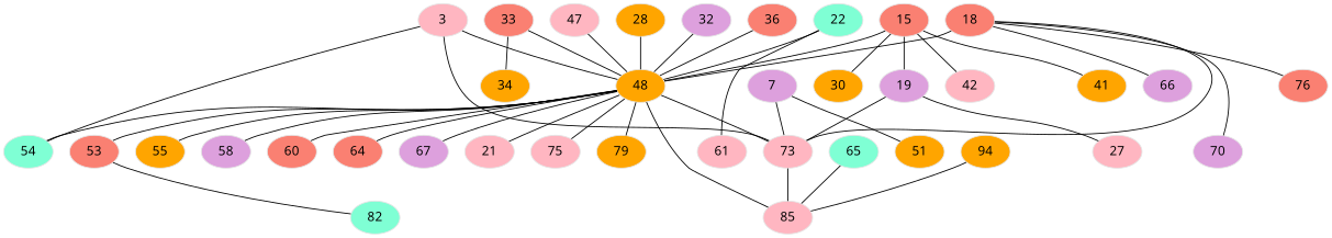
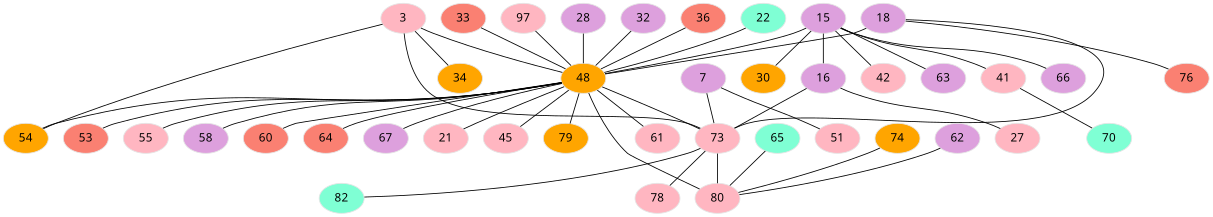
  graph {
    fontname="Noto Sans"
    node [color=gray90 fillcolor=lightpink fontname="Noto Sans" style=filled]
    edge [fontname="Noto Sans"]
    3 [super="+2"]
    34 [fillcolor=orange]
    48 [fillcolor=orange super="+4+23+26+29+31+44+20"]
    73 [super="+72"]
-   54 [fillcolor=aquamarine]
+   54 [fillcolor=orange]
    53 [fillcolor=salmon]
-   55 [fillcolor=orange super="+50"]
+   55 [super="+50"]
    58 [fillcolor=plum super="+25+35"]
    60 [fillcolor=salmon]
    61 [super="+24"]
    64 [fillcolor=salmon super="+46"]
    67 [fillcolor=plum super="+49+52"]
    n13 [label=21 super="+38"]
-   75
+   75 [label=45]
    79 [fillcolor=orange]
-   80 [super="+45+11" label=85]
+   80 [super="+45+11"]
+   78
    82 [fillcolor=aquamarine]
    7 [fillcolor=plum super="+6"]
-   51 [fillcolor=orange]
-   15 [fillcolor=salmon super="+13"]
-   16 [fillcolor=plum super="+14" label=19]
+   51
+   15 [fillcolor=plum super="+13"]
+   16 [fillcolor=plum super="+14"]
    30 [fillcolor=orange]
-   41 [fillcolor=orange]
+   41
    42
+   63 [fillcolor=plum super="+57"]
    66 [fillcolor=plum]
    n28 [label=27 super="+56"]
-   18 [fillcolor=salmon super="+17"]
-   70 [fillcolor=plum]
+   18 [fillcolor=plum super="+17"]
+   70 [fillcolor=aquamarine]
    76 [fillcolor=salmon]
    22 [fillcolor=aquamarine]
-   28 [fillcolor=orange]
+   28 [fillcolor=plum]
    32 [fillcolor=plum]
    33 [fillcolor=salmon]
    36 [fillcolor=salmon]
-   47
+   47 [label=97]
+   62 [fillcolor=plum super="+40"]
    65 [fillcolor=aquamarine super="+21"]
-   74 [fillcolor=orange label=94]
-   33 -- 34
+   74 [fillcolor=orange]
+   3 -- 34
    3 -- 48 [weight=6]
    3 -- 73
    3 -- 54
    48 -- 73 [weight=2]
    48 -- 54
    48 -- 53
    48 -- 55
    48 -- 58
    48 -- 60
-   22 -- 61
+   48 -- 61
    48 -- 64
    48 -- 67
    48 -- n13
    48 -- 75 [weight=2]
    48 -- 79
    48 -- 80 [weight=4]
    73 -- 80
-   53 -- 82
+   73 -- 78
+   73 -- 82
    7 -- 73 [weight=4]
    7 -- 51
    15 -- 48 [weight=3]
    15 -- 16 [weight=4]
    15 -- 30
    15 -- 41
    15 -- 42
-   18 -- 66
+   15 -- 63
+   15 -- 66
    16 -- 73
    16 -- n28
    18 -- 48 [weight=5]
    18 -- 73
-   18 -- 70
+   41 -- 70
    18 -- 76
    22 -- 48
    28 -- 48 [weight=2]
    32 -- 48
    33 -- 48
    36 -- 48
    47 -- 48
+   62 -- 80
    65 -- 80
    74 -- 80
  }
